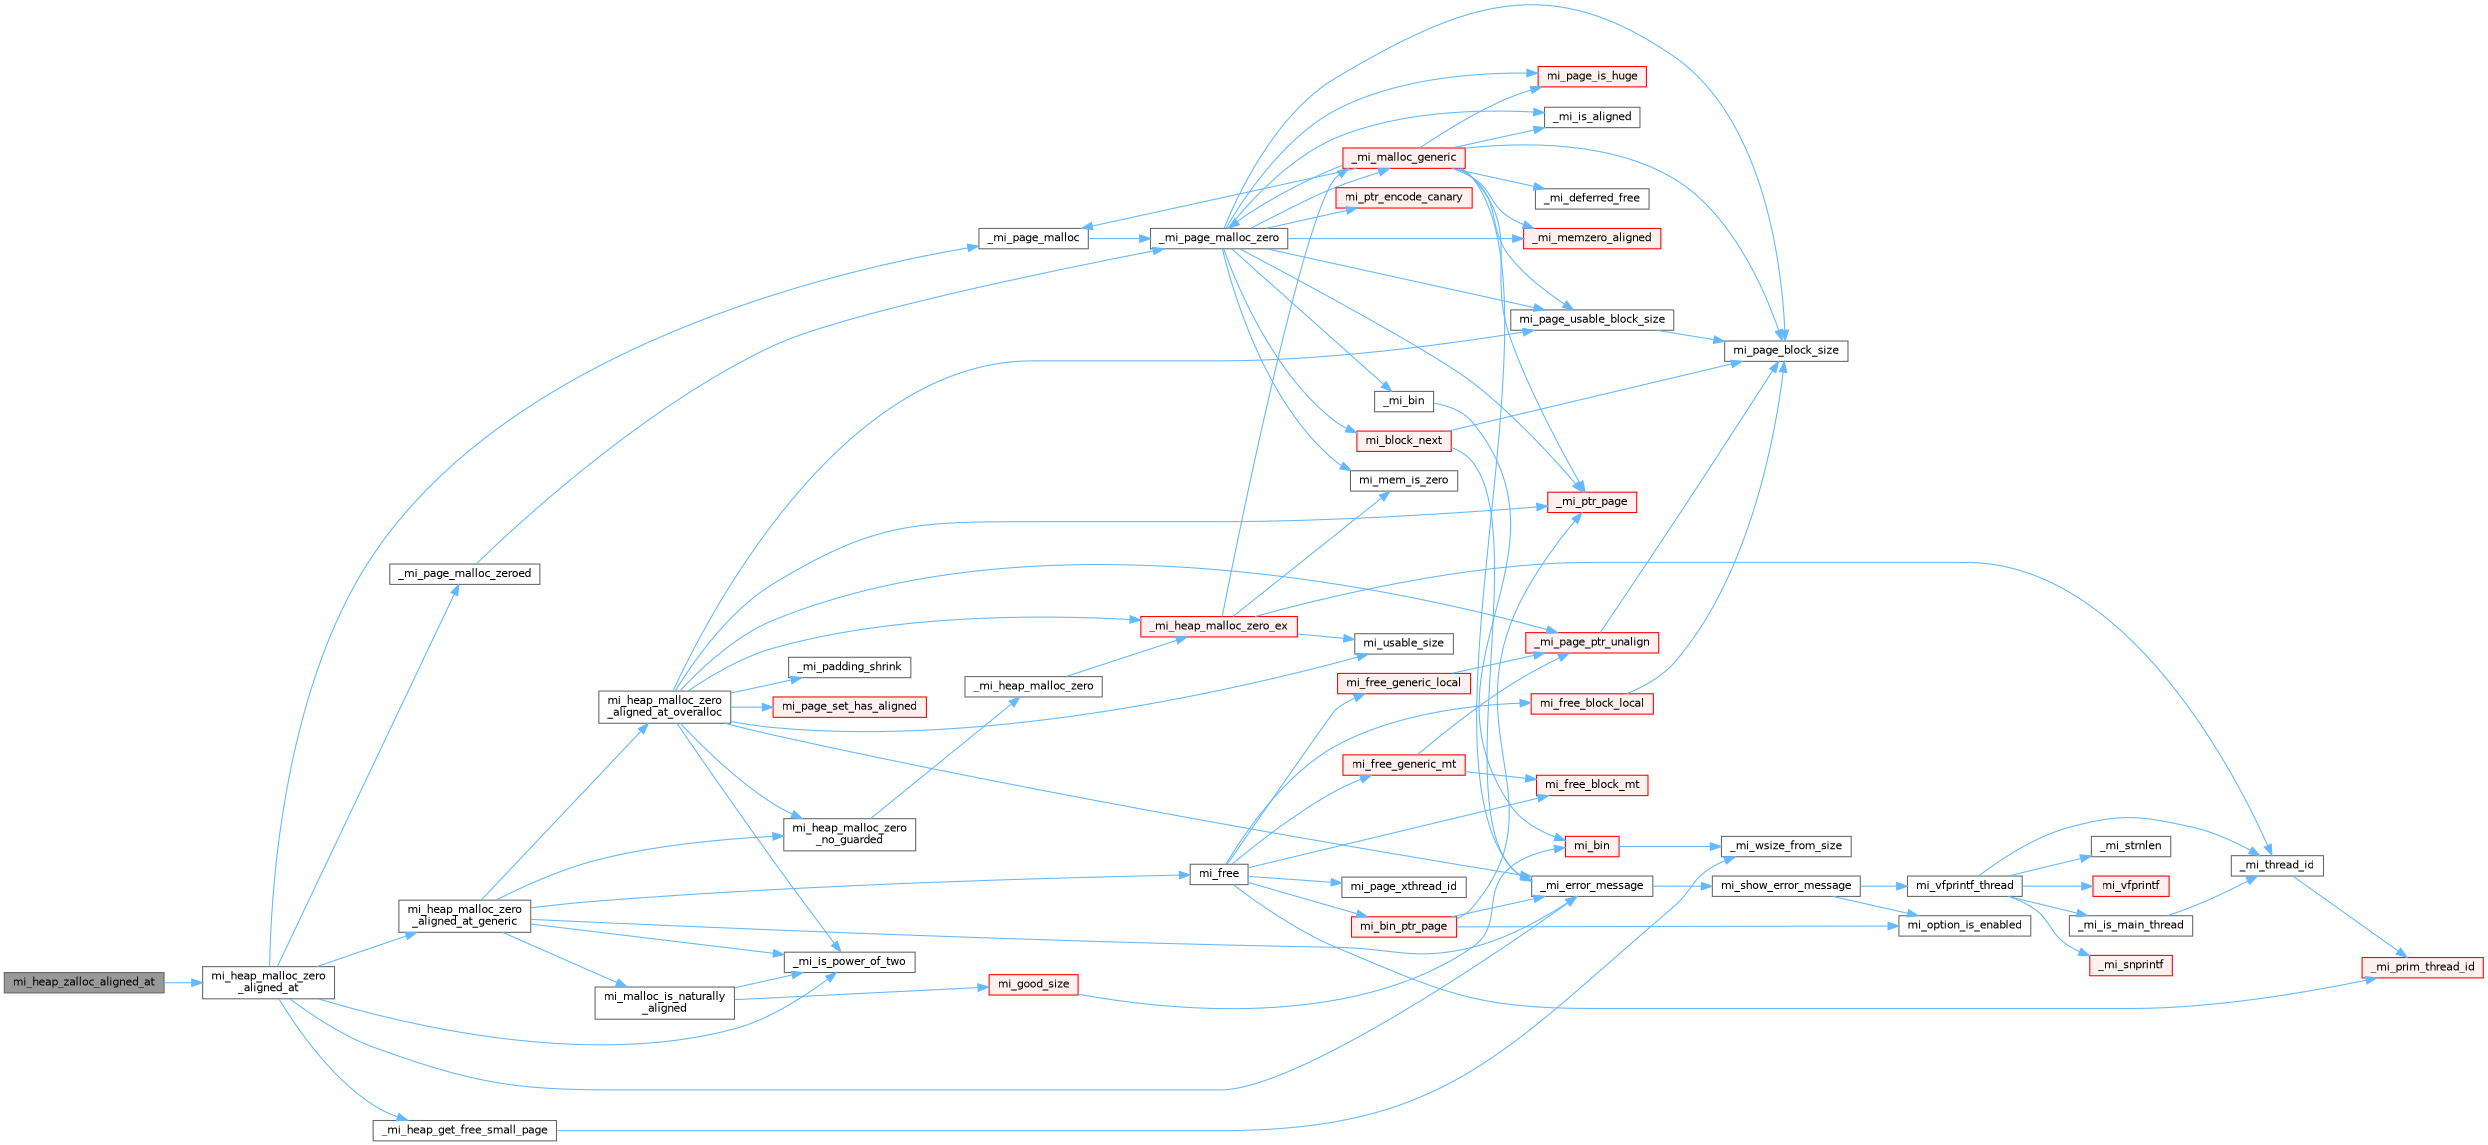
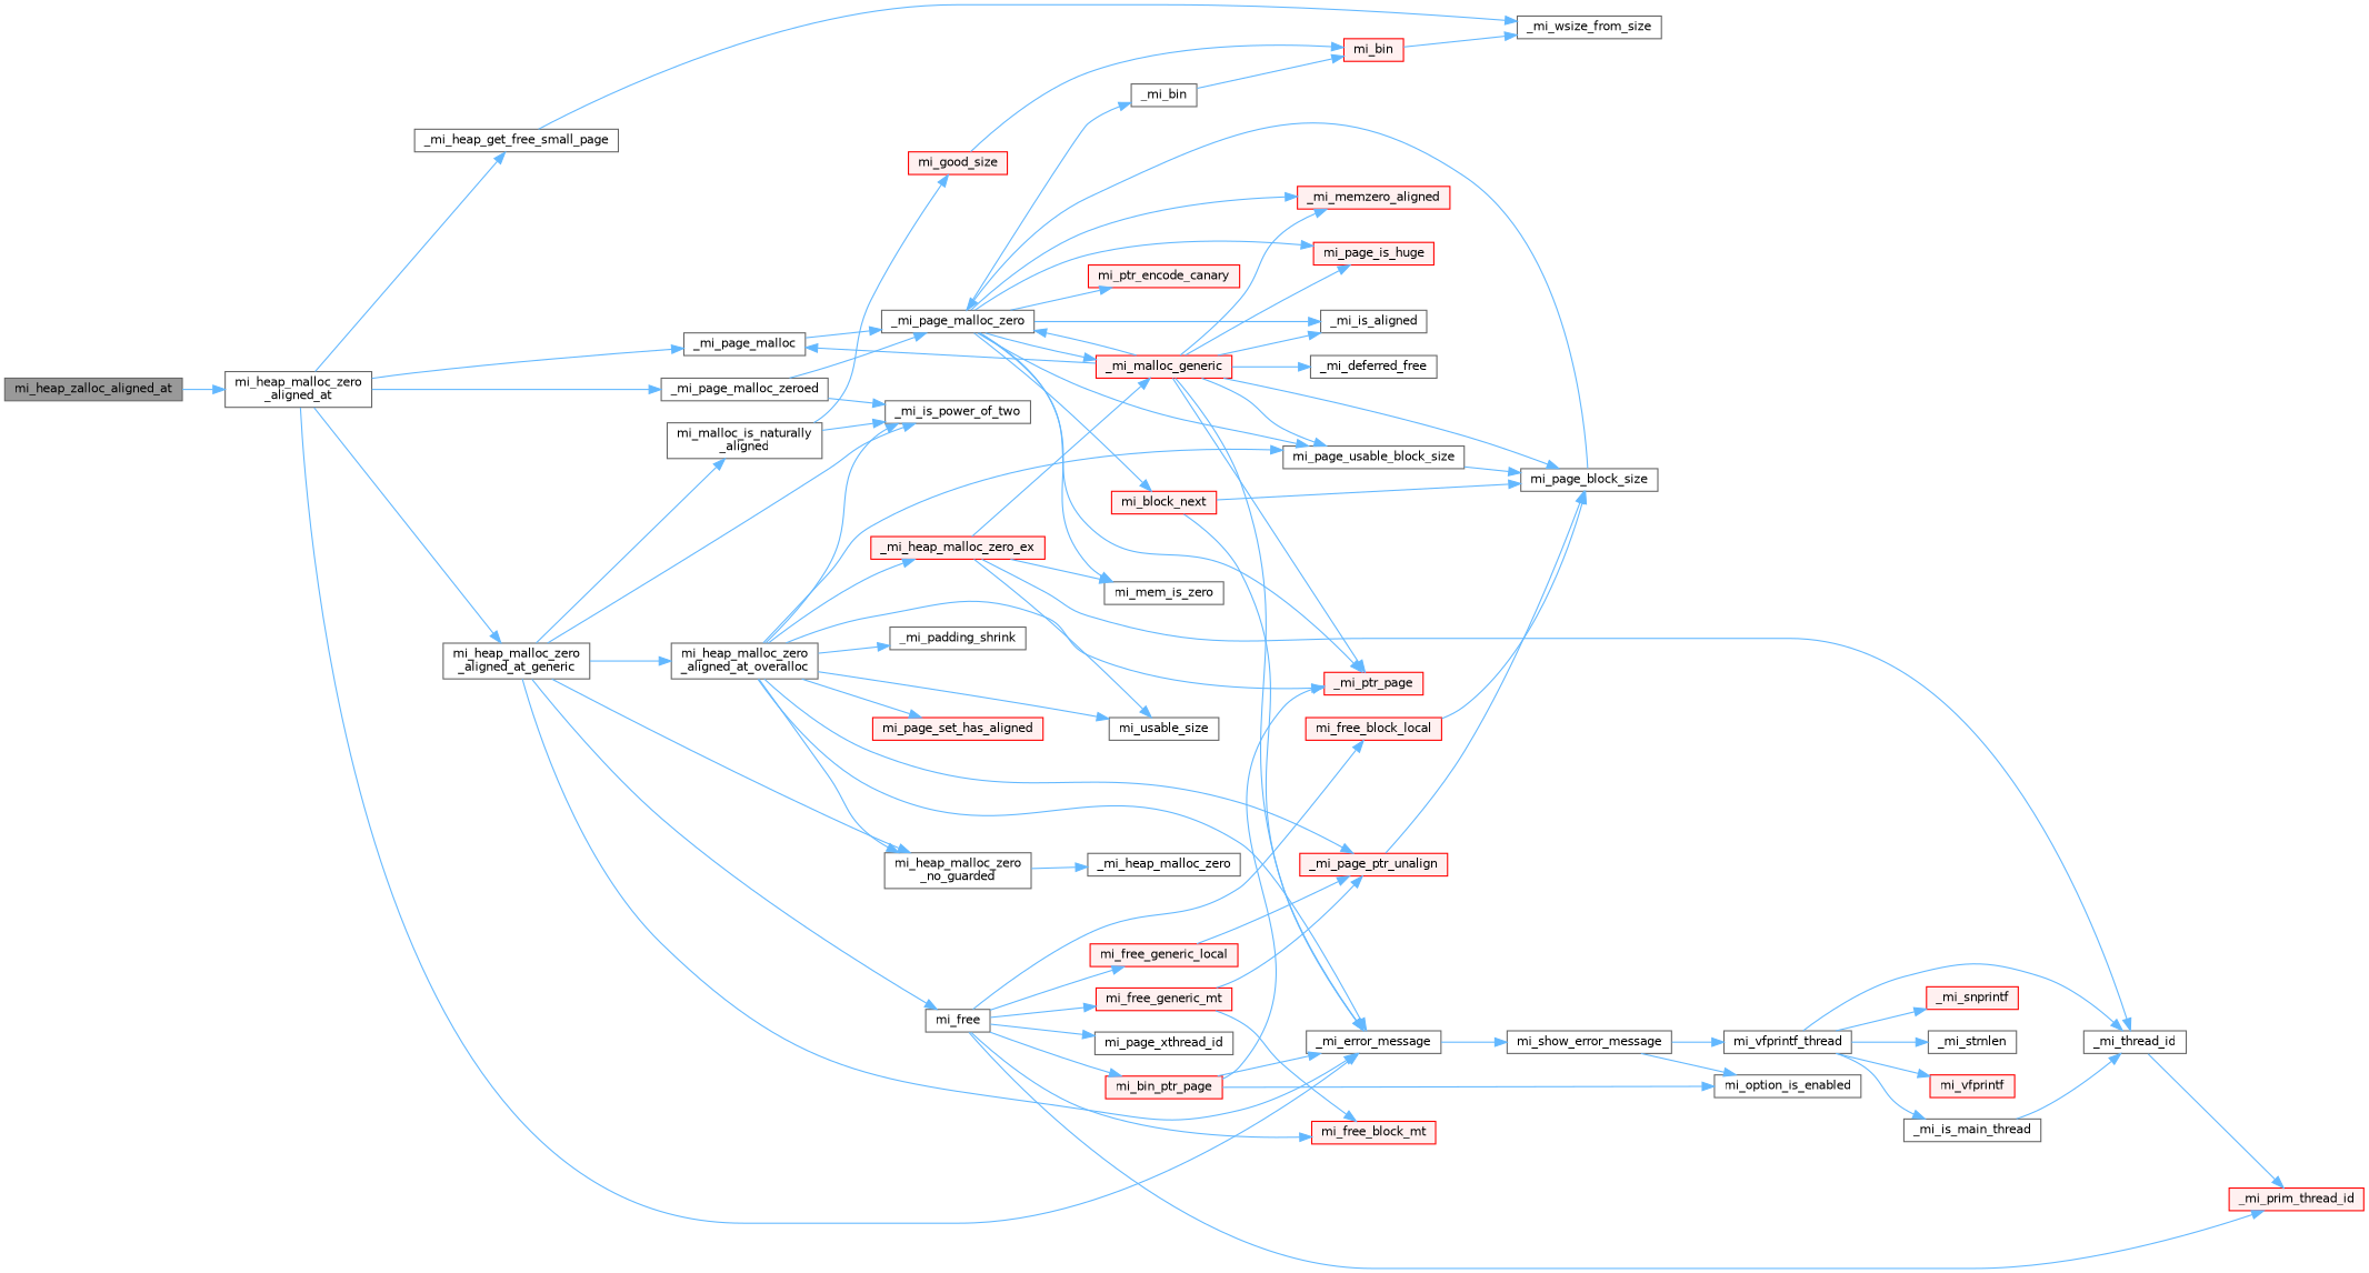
  digraph {
    rankdir=LR
    node [color=grey40 fillcolor=white fontname=Helvetica fontsize=10 shape=box style=filled]
    edge [color=steelblue1 fontname=Helvetica fontsize=10 labelfontname=Helvetica labelfontsize=10 style=solid]
    n1 [color=gray40 fillcolor=grey60 fontcolor=black height=0.2 label=mi_heap_zalloc_aligned_at width=0.4]
    n2 [height=0.2 label="mi_heap_malloc_zero\l_aligned_at" width=0.4]
    n3 [height=0.2 label=_mi_error_message width=0.4]
    n4 [height=0.2 label=_mi_heap_get_free_small_page width=0.4]
    n5 [height=0.2 label=_mi_is_power_of_two width=0.4]
    n6 [height=0.2 label=_mi_page_malloc width=0.4]
    n7 [height=0.2 label=_mi_page_malloc_zeroed width=0.4]
    n8 [height=0.2 label="mi_heap_malloc_zero\l_aligned_at_generic" width=0.4]
    n9 [height=0.2 label=mi_show_error_message width=0.4]
    n10 [height=0.2 label=_mi_wsize_from_size width=0.4]
    n11 [height=0.2 label=_mi_page_malloc_zero width=0.4]
    n12 [height=0.2 label=mi_free width=0.4]
    n13 [height=0.2 label="mi_heap_malloc_zero\l_aligned_at_overalloc" width=0.4]
    n14 [height=0.2 label="mi_heap_malloc_zero\l_no_guarded" width=0.4]
    n15 [height=0.2 label="mi_malloc_is_naturally\l_aligned" width=0.4]
    n16 [height=0.2 label=mi_option_is_enabled width=0.4]
    n17 [height=0.2 label=mi_vfprintf_thread width=0.4]
    n18 [height=0.2 label=_mi_is_main_thread width=0.4]
    n19 [height=0.2 label=_mi_thread_id width=0.4]
    n20 [color=red fillcolor="#FFF0F0" height=0.2 label=_mi_snprintf width=0.4]
    n21 [height=0.2 label=_mi_strnlen width=0.4]
    n22 [color=red fillcolor="#FFF0F0" height=0.2 label=mi_vfprintf width=0.4]
    n23 [color=red fillcolor="#FFF0F0" height=0.2 label=_mi_prim_thread_id width=0.4]
    n24 [height=0.2 label=_mi_bin width=0.4]
    n25 [height=0.2 label=_mi_is_aligned width=0.4]
    n26 [color=red fillcolor="#FFF0F0" height=0.2 label=_mi_malloc_generic width=0.4]
    n27 [color=red fillcolor="#FFF0F0" height=0.2 label=_mi_memzero_aligned width=0.4]
    n28 [color=red fillcolor="#FFF0F0" height=0.2 label=_mi_ptr_page width=0.4]
    n29 [height=0.2 label=mi_page_block_size width=0.4]
    n30 [color=red fillcolor="#FFF0F0" height=0.2 label=mi_page_is_huge width=0.4]
    n31 [height=0.2 label=mi_page_usable_block_size width=0.4]
    n32 [color=red fillcolor="#FFF0F0" height=0.2 label=mi_block_next width=0.4]
    n33 [height=0.2 label=mi_mem_is_zero width=0.4]
    n34 [color=red fillcolor="#FFF0F0" height=0.2 label=mi_ptr_encode_canary width=0.4]
    n35 [color=red fillcolor="#FFF0F0" height=0.2 label=mi_bin width=0.4]
    n36 [height=0.2 label=_mi_deferred_free width=0.4]
    n37 [color=red fillcolor="#FFF0F0" height=0.2 label=mi_free_block_local width=0.4]
    n38 [color=red fillcolor="#FFF0F0" height=0.2 label=mi_free_block_mt width=0.4]
    n39 [color=red fillcolor="#FFF0F0" height=0.2 label=mi_free_generic_local width=0.4]
    n40 [color=red fillcolor="#FFF0F0" height=0.2 label=mi_free_generic_mt width=0.4]
    n41 [height=0.2 label=mi_page_xthread_id width=0.4]
    n42 [color=red fillcolor="#FFF0F0" height=0.2 label=mi_bin_ptr_page width=0.4]
    n43 [color=red fillcolor="#FFF0F0" height=0.2 label=_mi_page_ptr_unalign width=0.4]
    n44 [color=red fillcolor="#FFF0F0" height=0.2 label=_mi_heap_malloc_zero_ex width=0.4]
    n45 [height=0.2 label=mi_usable_size width=0.4]
    n46 [height=0.2 label=_mi_padding_shrink width=0.4]
    n47 [color=red fillcolor="#FFF0F0" height=0.2 label=mi_page_set_has_aligned width=0.4]
    n48 [height=0.2 label=_mi_heap_malloc_zero width=0.4]
    n49 [color=red fillcolor="#FFF0F0" height=0.2 label=mi_good_size width=0.4]
    n1 -> n2
    n2 -> n3
    n2 -> n4
-   n2 -> n5
+   n7 -> n5
    n2 -> n6
    n2 -> n7
    n2 -> n8
    n3 -> n9
    n4 -> n10
    n6 -> n11
    n7 -> n11
    n8 -> n3
    n8 -> n5
    n8 -> n12
    n8 -> n13
    n8 -> n14
    n8 -> n15
    n9 -> n16
    n9 -> n17
    n11 -> n24
    n11 -> n25
    n11 -> n26
    n11 -> n27
    n11 -> n28
-   n11 -> n29
+   n29 -> n11
    n11 -> n30
    n11 -> n31
    n11 -> n32
    n11 -> n33
    n11 -> n34
    n12 -> n23
    n12 -> n37
    n12 -> n38
    n12 -> n39
    n12 -> n40
    n12 -> n41
    n12 -> n42
    n13 -> n3
    n13 -> n5
    n13 -> n14
    n13 -> n28
    n13 -> n31
    n13 -> n43
    n13 -> n44
    n13 -> n45
    n13 -> n46
    n13 -> n47
    n14 -> n48
    n15 -> n5
    n15 -> n49
    n17 -> n18
    n17 -> n19
    n17 -> n20
    n17 -> n21
    n17 -> n22
    n18 -> n19
    n19 -> n23
    n24 -> n35
    n26 -> n3
    n26 -> n6
    n26 -> n11
    n26 -> n25
    n26 -> n27
    n26 -> n28
    n26 -> n29
    n26 -> n30
    n26 -> n31
    n26 -> n36
    n31 -> n29
    n32 -> n3
    n32 -> n29
    n35 -> n10
    n37 -> n29
    n39 -> n43
    n40 -> n38
    n40 -> n43
    n42 -> n3
    n42 -> n16
    n42 -> n28
    n43 -> n29
    n44 -> n19
    n44 -> n26
    n44 -> n33
    n44 -> n45
-   n48 -> n44
    n49 -> n35
  }
